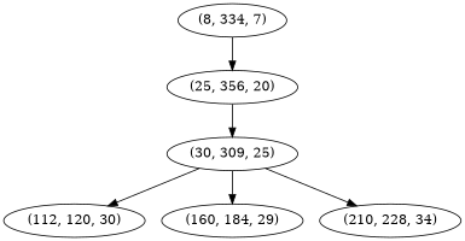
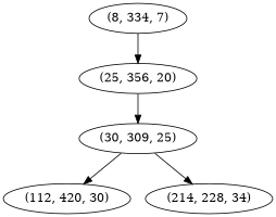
  digraph {
    n1 [label="(25, 356, 20)"]
    "(8, 334, 7)"
    "(30, 309, 25)"
-   "(112, 120, 30)"
-   "(160, 184, 29)"
-   "(214, 228, 34)" [label="(210, 228, 34)"]
+   "(112, 120, 30)" [label="(112, 420, 30)"]
+   "(214, 228, 34)"
    n1 -> "(30, 309, 25)"
    "(8, 334, 7)" -> n1
    "(30, 309, 25)" -> "(112, 120, 30)"
-   "(30, 309, 25)" -> "(160, 184, 29)"
    "(30, 309, 25)" -> "(214, 228, 34)"
  }
